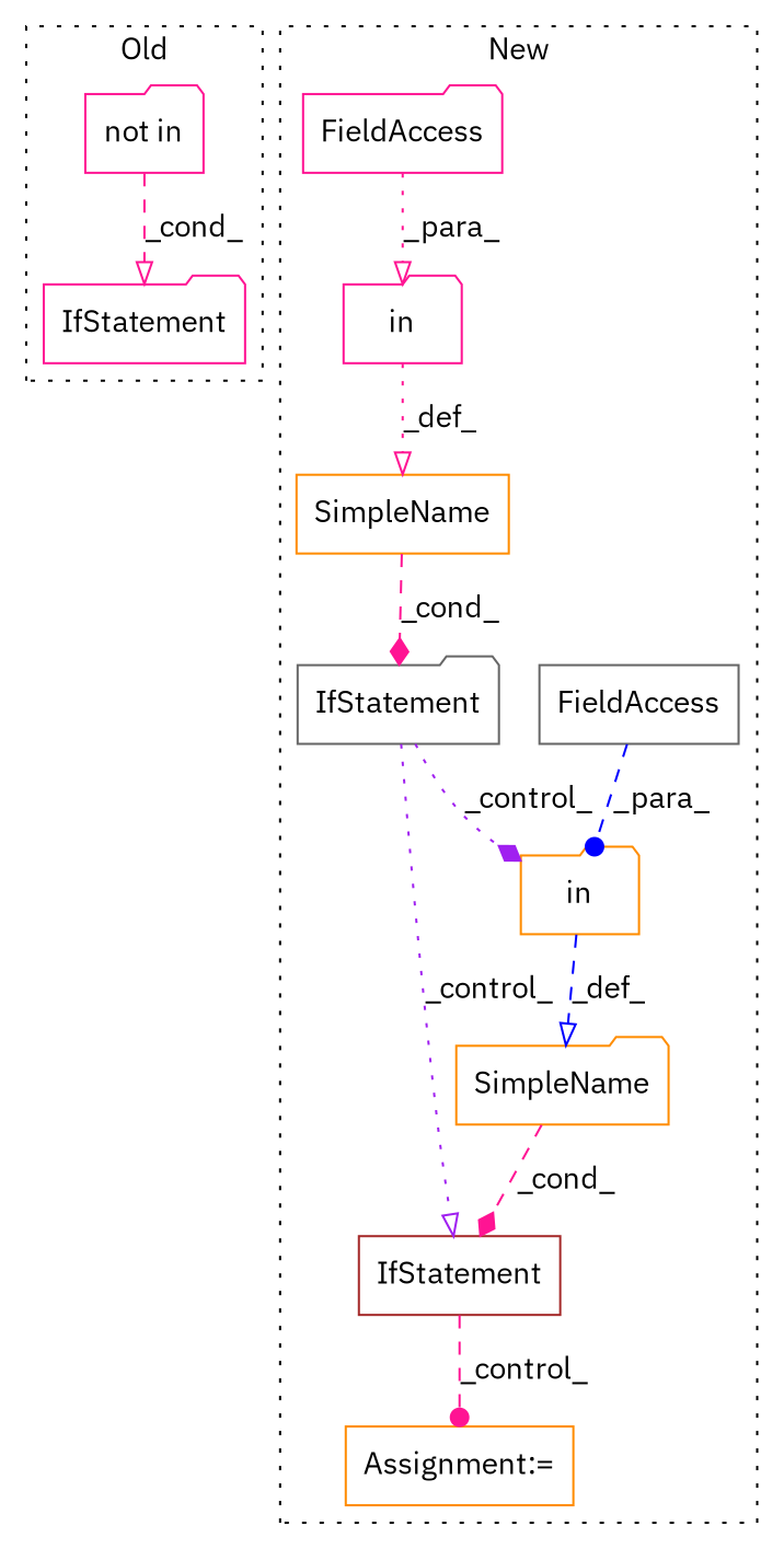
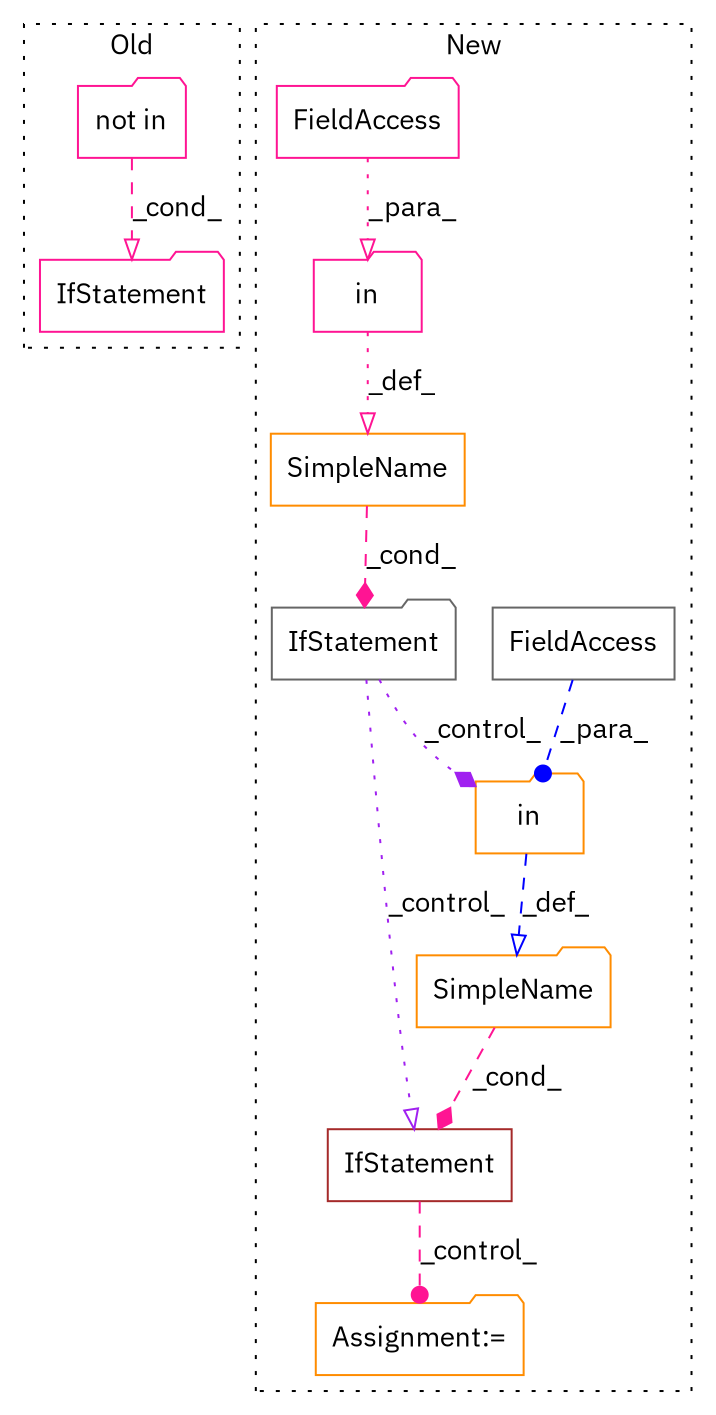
  digraph {
    fontname="IBM Plex Sans"
    node [a=25 shape=folder color=deeppink fontname="IBM Plex Sans"]
    edge [color=deeppink style=dashed arrowhead=onormal fontname="IBM Plex Sans"]
    n1 [a=108 l=41 label="not in" s=1524]
    n2 [l="8,2" label=IfStatement s="1516,1565"]
    n3 [a=105 l=23 label=in s=1494 color=darkorange]
    n4 [l="12,2" label=IfStatement s="1482,1517" shape=box color=brown]
-   n5 [a=7 l="65,2" label="Assignment:=" s="1760,1858" shape=box color=darkorange]
+   n5 [a=7 l="65,2" label="Assignment:=" s="1760,1858" color=darkorange]
    n6 [a=42 label=SimpleName color=darkorange]
    n7 [a=42 label=SimpleName shape=box color=darkorange]
    n8 [l="8,2" label=IfStatement s="1390,1426" color=gray40]
    n9 [a=105 l=28 label=in s=1398]
    n10 [a=22 l=11 label=FieldAccess s=1506 shape=box color=gray40]
    n11 [a=22 l=16 label=FieldAccess s=1410]
    subgraph cluster_1 {
      label=Old
      style=dotted
      n1
      n2
    }
    subgraph cluster_2 {
      label=New
      style=dotted
      n3
      n4
      n5
      n6
      n7
      n8
      n9
      n10
      n11
    }
    n1 -> n2 [label=_cond_]
    n3 -> n6 [label=_def_ color=blue]
    n4 -> n5 [label=_control_ arrowhead=dot]
    n6 -> n4 [label=_cond_ arrowhead=diamond]
    n7 -> n8 [label=_cond_ arrowhead=diamond]
    n8 -> n3 [label=_control_ color=purple style=dotted arrowhead=diamond]
    n8 -> n4 [label=_control_ color=purple style=dotted]
    n9 -> n7 [label=_def_ style=dotted]
    n10 -> n3 [label=_para_ color=blue arrowhead=dot]
    n11 -> n9 [label=_para_ style=dotted]
  }
